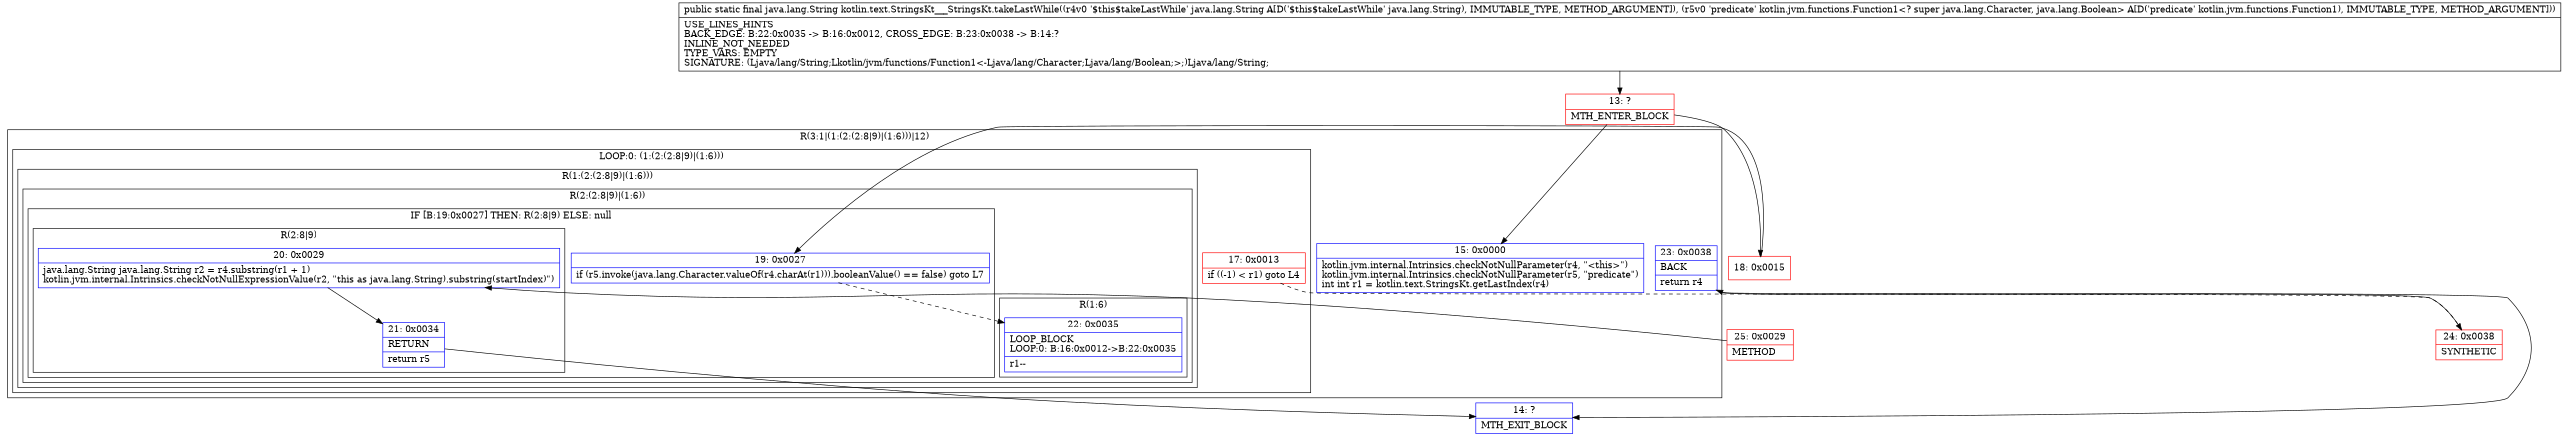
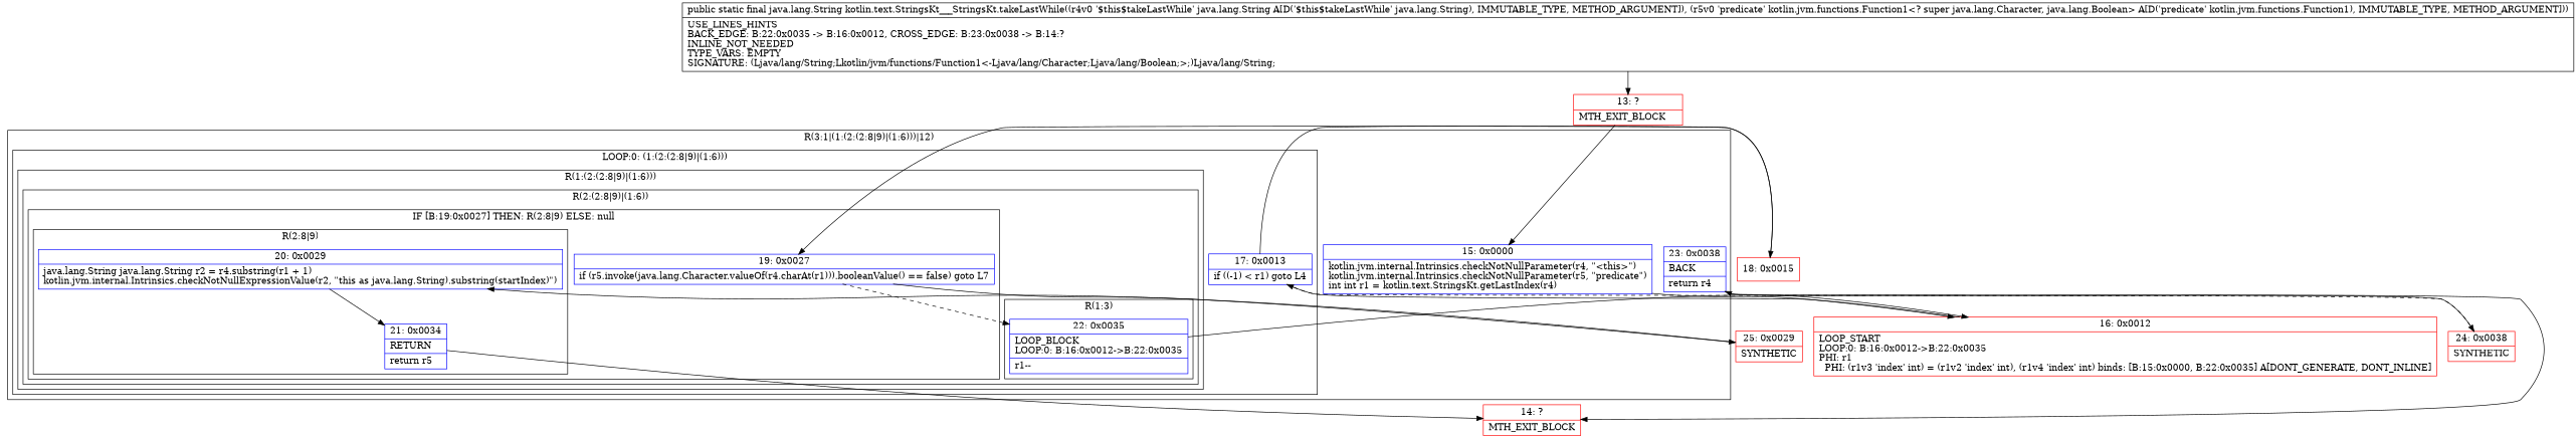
  digraph {
    node [color=blue shape=record]
    n1 [label="{20\:\ 0x0029|java.lang.String java.lang.String r2 = r4.substring(r1 + 1)\lkotlin.jvm.internal.Intrinsics.checkNotNullExpressionValue(r2, \"this as java.lang.String).substring(startIndex)\")\l}"]
    n2 [label="{21\:\ 0x0034|RETURN\l|return r5\l}"]
    n3 [label="{19\:\ 0x0027|if (r5.invoke(java.lang.Character.valueOf(r4.charAt(r1))).booleanValue() == false) goto L7\l}"]
    n4 [label="{22\:\ 0x0035|LOOP_BLOCK\lLOOP:0: B:16:0x0012\-\>B:22:0x0035\l|r1\-\-\l}"]
-   n5 [color=red label="{17\:\ 0x0013|if ((\-1) \< r1) goto L4\l}"]
+   n5 [label="{17\:\ 0x0013|if ((\-1) \< r1) goto L4\l}"]
    n6 [label="{15\:\ 0x0000|kotlin.jvm.internal.Intrinsics.checkNotNullParameter(r4, \"\<this\>\")\lkotlin.jvm.internal.Intrinsics.checkNotNullParameter(r5, \"predicate\")\lint int r1 = kotlin.text.StringsKt.getLastIndex(r4)\l}"]
    n7 [label="{23\:\ 0x0038|BACK\l|return r4\l}"]
-   n8 [label="{14\:\ ?|MTH_EXIT_BLOCK\l}"]
-   n9 [color=red label="{25\:\ 0x0029|METHOD\l}"]
+   n8 [color=red label="{14\:\ ?|MTH_EXIT_BLOCK\l}"]
+   n9 [color=red label="{25\:\ 0x0029|SYNTHETIC\l}"]
+   n10 [color=red label="{16\:\ 0x0012|LOOP_START\lLOOP:0: B:16:0x0012\-\>B:22:0x0035\lPHI: r1 \l  PHI: (r1v3 'index' int) = (r1v2 'index' int), (r1v4 'index' int) binds: [B:15:0x0000, B:22:0x0035] A[DONT_GENERATE, DONT_INLINE]\l}"]
    n11 [color=red label="{18\:\ 0x0015}"]
    n12 [color=red label="{24\:\ 0x0038|SYNTHETIC\l}"]
-   n13 [color=red label="{13\:\ ?|MTH_ENTER_BLOCK\l}"]
+   n13 [color=red label="{13\:\ ?|MTH_EXIT_BLOCK\l}"]
    n14 [label="{public static final java.lang.String kotlin.text.StringsKt___StringsKt.takeLastWhile((r4v0 '$this$takeLastWhile' java.lang.String A[D('$this$takeLastWhile' java.lang.String), IMMUTABLE_TYPE, METHOD_ARGUMENT]), (r5v0 'predicate' kotlin.jvm.functions.Function1\<? super java.lang.Character, java.lang.Boolean\> A[D('predicate' kotlin.jvm.functions.Function1), IMMUTABLE_TYPE, METHOD_ARGUMENT]))  | USE_LINES_HINTS\lBACK_EDGE: B:22:0x0035 \-\> B:16:0x0012, CROSS_EDGE: B:23:0x0038 \-\> B:14:?\lINLINE_NOT_NEEDED\lTYPE_VARS: EMPTY\lSIGNATURE: (Ljava\/lang\/String;Lkotlin\/jvm\/functions\/Function1\<\-Ljava\/lang\/Character;Ljava\/lang\/Boolean;\>;)Ljava\/lang\/String;\l}" color=""]
    subgraph cluster_1 {
      label="R(3:1|(1:(2:(2:8|9)|(1:6)))|12)"
      n6
      n7
      subgraph cluster_2 {
        label="LOOP:0: (1:(2:(2:8|9)|(1:6)))"
        n5
        subgraph cluster_3 {
          label="R(1:(2:(2:8|9)|(1:6)))"
          subgraph cluster_4 {
            label="R(2:(2:8|9)|(1:6))"
            subgraph cluster_5 {
              label="IF [B:19:0x0027] THEN: R(2:8|9) ELSE: null"
              n3
              subgraph cluster_6 {
                label="R(2:8|9)"
                n1
                n2
              }
            }
            subgraph cluster_7 {
-             label="R(1:6)"
+             label="R(1:3)"
              n4
            }
          }
        }
      }
    }
    n1 -> n2
    n2 -> n8
    n3 -> n4 [style=dashed]
-   n13 -> n11
+   n3 -> n9
+   n4 -> n10
+   n5 -> n11
    n5 -> n12 [style=dashed]
+   n6 -> n10
    n7 -> n8
    n9 -> n1
+   n10 -> n5
    n11 -> n3
    n12 -> n7
    n13 -> n6
    n14 -> n13
  }
